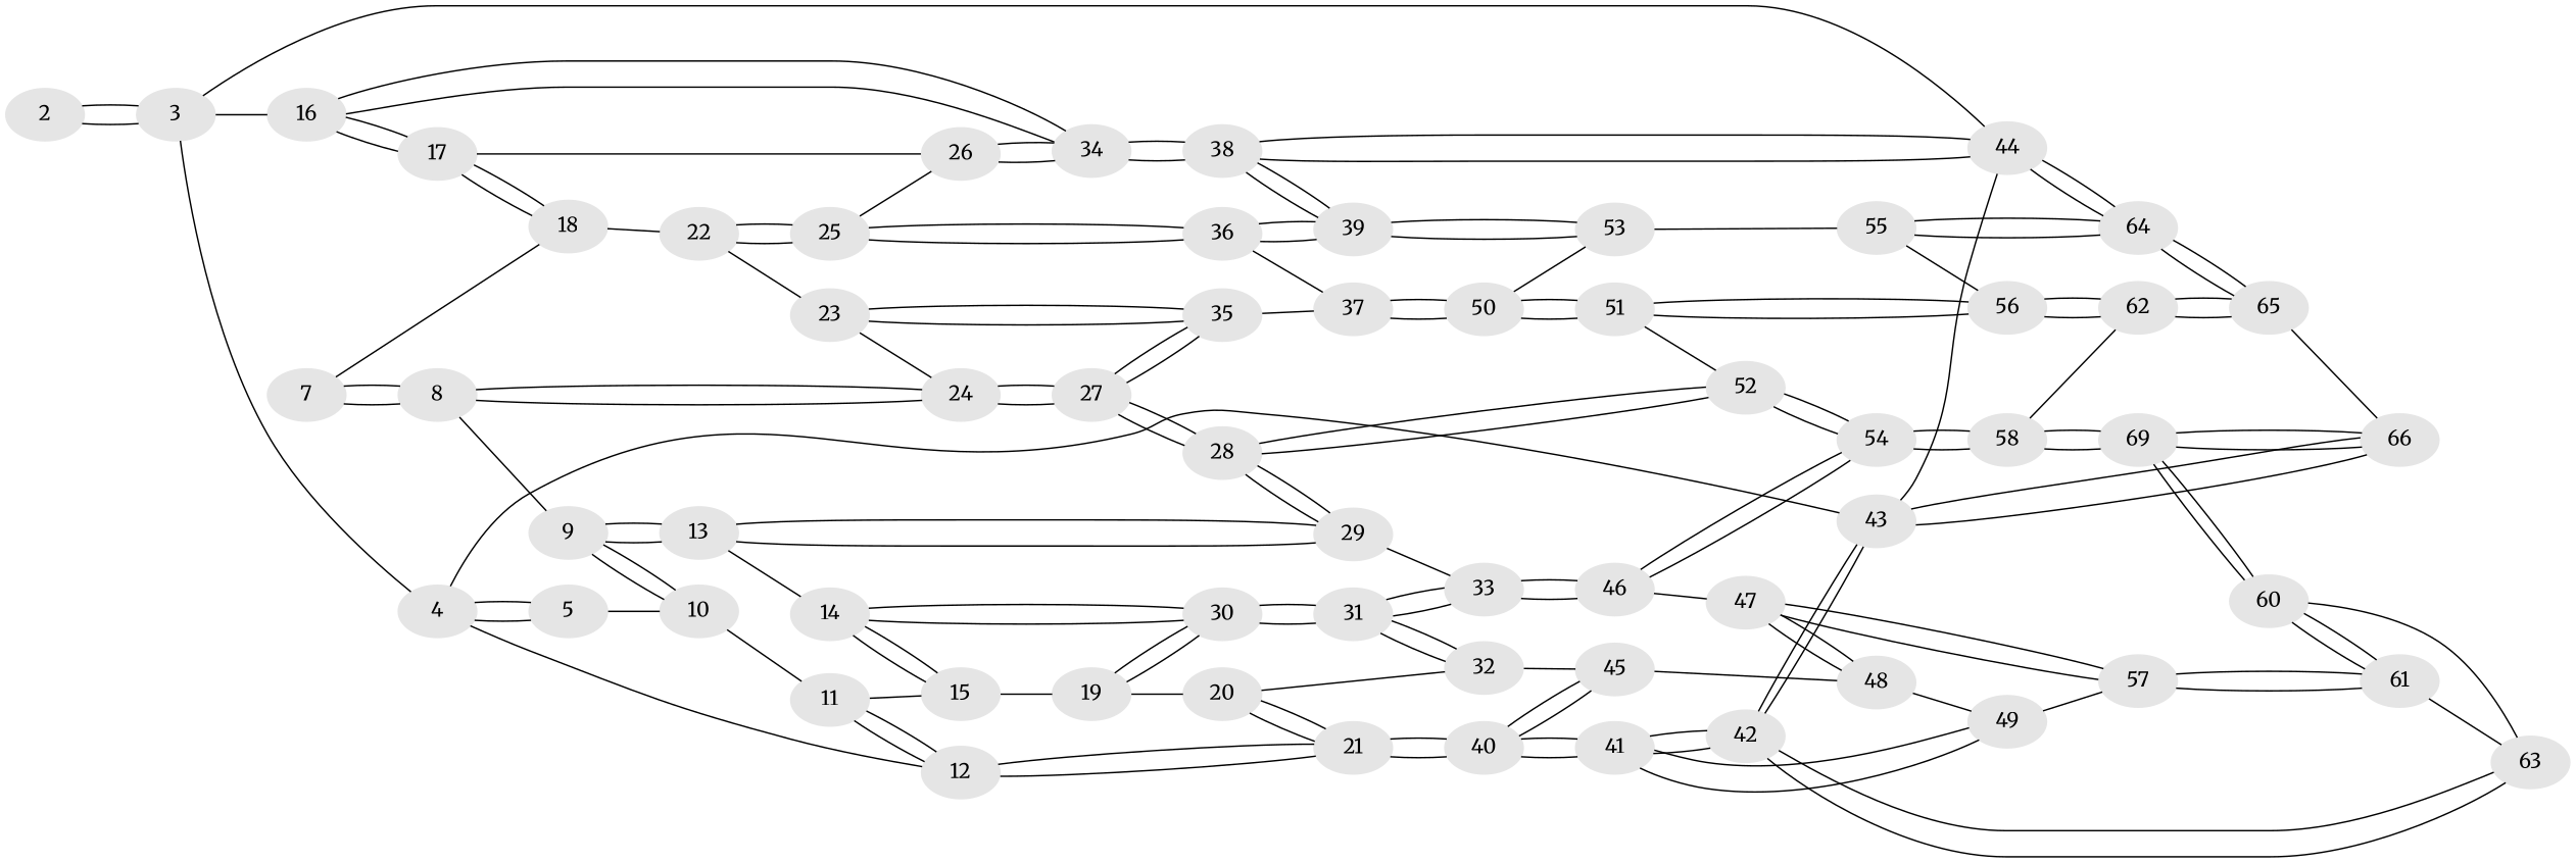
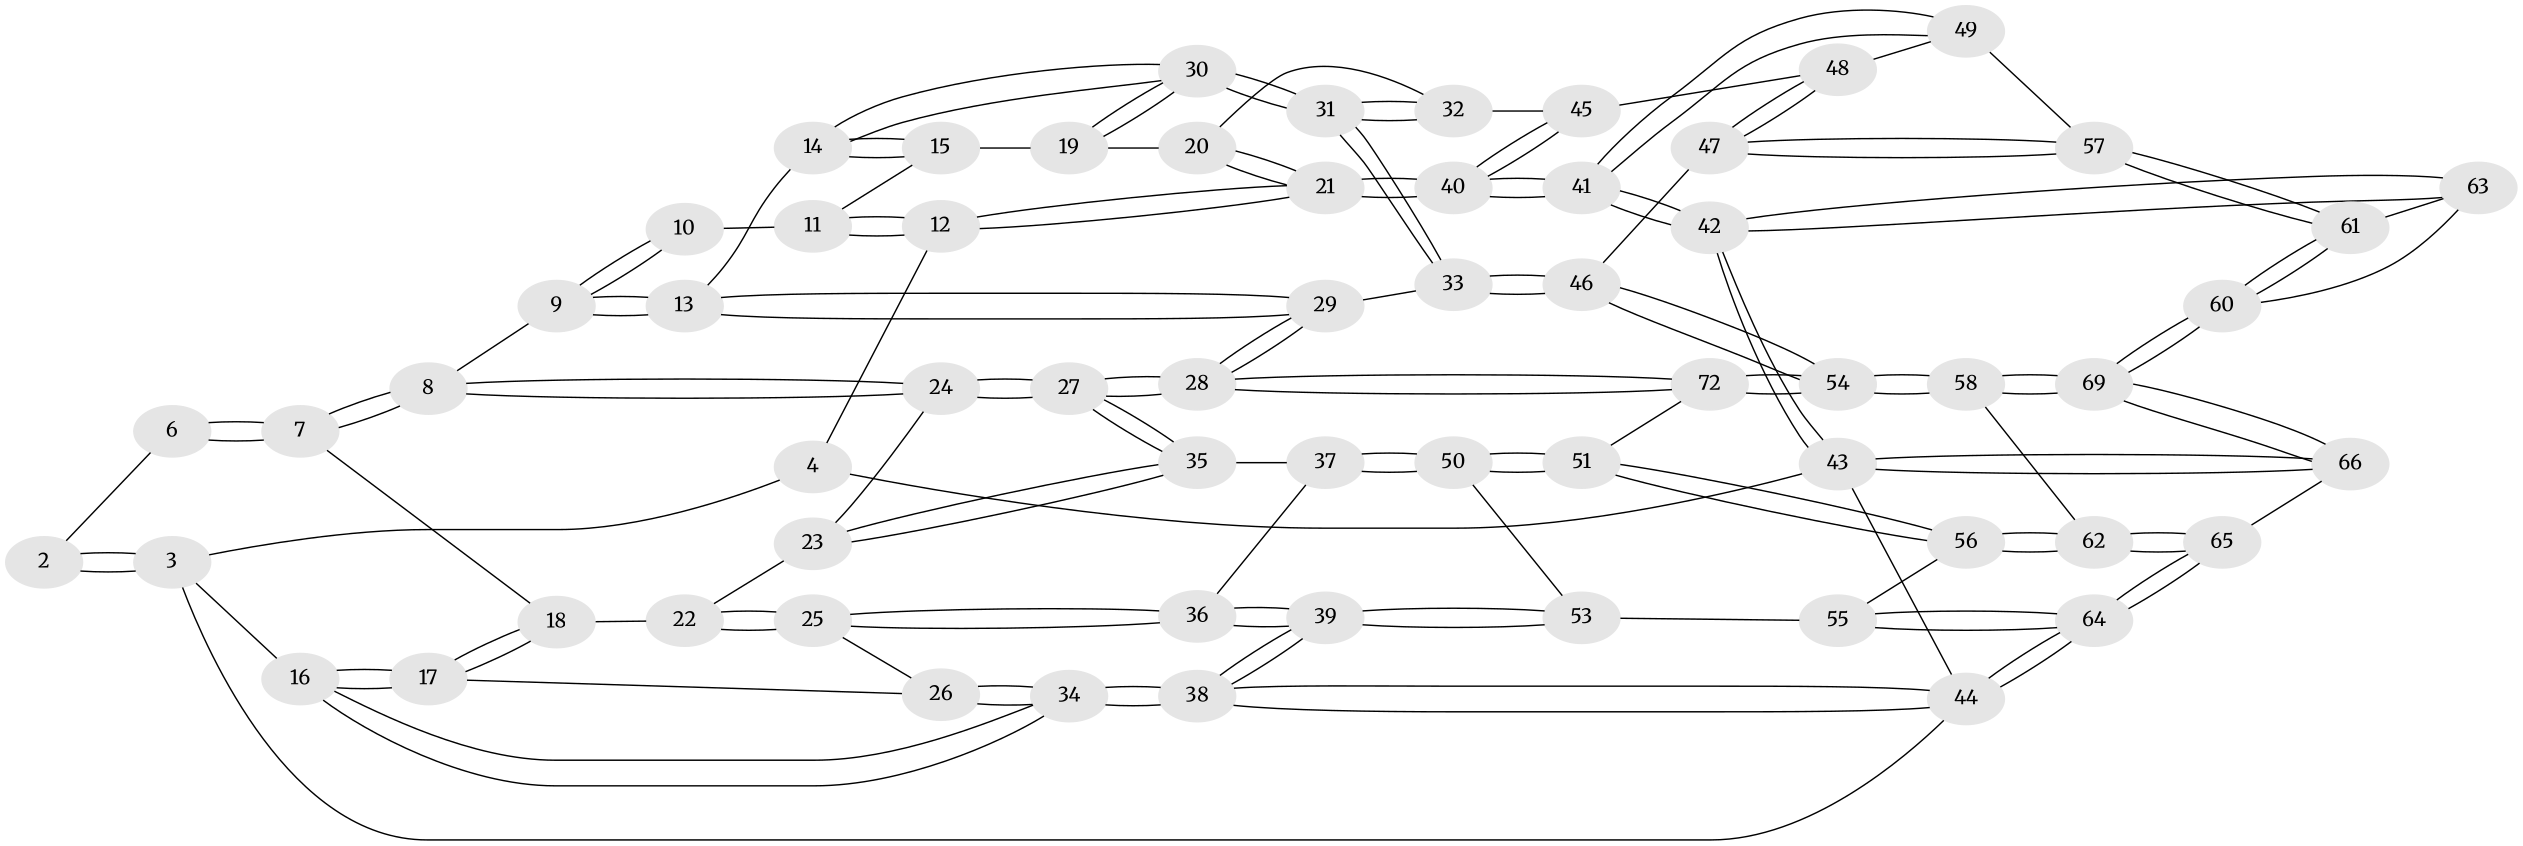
  graph {
    fontname=Merriweather
    rankdir=LR
    node [color=gray90 fontname=Merriweather style=filled]
    edge [fontname=Merriweather]
    2
+   6
    3
    7
    4
    16
    44
-   5
    12
    43
    17
    34
    64
    10
    21
    66
    11
    8
    18
    9
    24
    22
    13
    27
    14
    29
    15
    19
    40
    30
    33
    31
    20
    26
    38
    23
    25
    32
    45
    41
    35
    36
    37
    28
    39
-   52
+   52 [label=72]
    54
    46
    48
    47
    50
    53
    51
    55
    42
    49
    63
    57
    65
    58
    61
    56
    62
    n64 [label=69]
    60
+   2 -- 6
    2 -- 3
    2 -- 3
+   6 -- 7
+   6 -- 7
    3 -- 4
    3 -- 16
    3 -- 44
    7 -- 8
    7 -- 8
    7 -- 18
-   4 -- 5
-   4 -- 5
    4 -- 12
    4 -- 43
    16 -- 17
    16 -- 17
    16 -- 34
    16 -- 34
    44 -- 64
    44 -- 64
-   5 -- 10
    12 -- 21
    12 -- 21
    43 -- 44
    43 -- 66
    43 -- 66
    17 -- 18
    17 -- 18
    17 -- 26
    34 -- 38
    34 -- 38
    64 -- 65
    64 -- 65
    10 -- 11
    21 -- 40
    21 -- 40
    11 -- 12
    11 -- 12
    11 -- 15
    8 -- 9
    8 -- 24
    8 -- 24
    18 -- 22
    9 -- 10
    9 -- 10
    9 -- 13
    9 -- 13
    24 -- 27
    24 -- 27
    22 -- 23
    22 -- 25
    22 -- 25
    13 -- 14
    13 -- 29
    13 -- 29
    27 -- 35
    27 -- 35
    27 -- 28
    27 -- 28
    14 -- 15
    14 -- 15
    14 -- 30
    14 -- 30
    29 -- 33
    15 -- 19
    19 -- 30
    19 -- 30
    19 -- 20
    40 -- 45
    40 -- 45
    40 -- 41
    40 -- 41
    30 -- 31
    30 -- 31
    33 -- 46
    33 -- 46
    31 -- 33
    31 -- 33
    31 -- 32
    31 -- 32
    20 -- 21
    20 -- 21
    20 -- 32
    26 -- 34
    26 -- 34
    38 -- 44
    38 -- 44
    38 -- 39
    38 -- 39
    23 -- 24
    23 -- 35
    23 -- 35
    25 -- 26
    25 -- 36
    25 -- 36
    32 -- 45
    45 -- 48
    41 -- 42
    41 -- 42
    41 -- 49
    41 -- 49
    35 -- 37
    36 -- 37
    36 -- 39
    36 -- 39
    37 -- 50
    37 -- 50
    28 -- 29
    28 -- 29
    28 -- 52
    28 -- 52
    39 -- 53
    39 -- 53
    52 -- 54
    52 -- 54
    54 -- 58
    54 -- 58
    46 -- 54
    46 -- 54
    46 -- 47
    48 -- 49
    47 -- 48
    47 -- 48
    47 -- 57
    47 -- 57
    50 -- 53
    50 -- 51
    50 -- 51
    53 -- 55
    51 -- 52
    51 -- 56
    51 -- 56
    55 -- 64
    55 -- 64
    55 -- 56
    42 -- 43
    42 -- 43
    42 -- 63
    42 -- 63
    49 -- 57
    57 -- 61
    57 -- 61
    65 -- 66
    58 -- 62
    58 -- n64
    58 -- n64
    61 -- 63
    56 -- 62
    56 -- 62
    62 -- 65
    62 -- 65
    n64 -- 66
    n64 -- 66
    n64 -- 60
    n64 -- 60
    60 -- 63
    60 -- 61
    60 -- 61
  }
